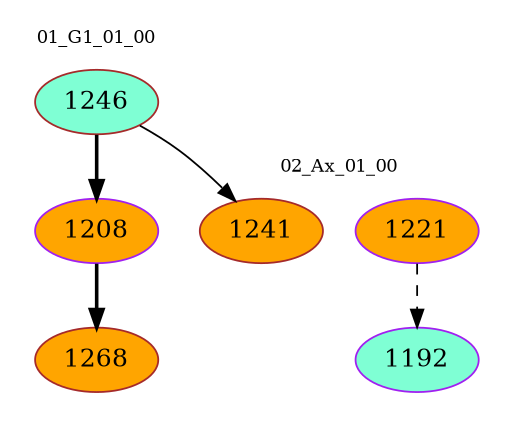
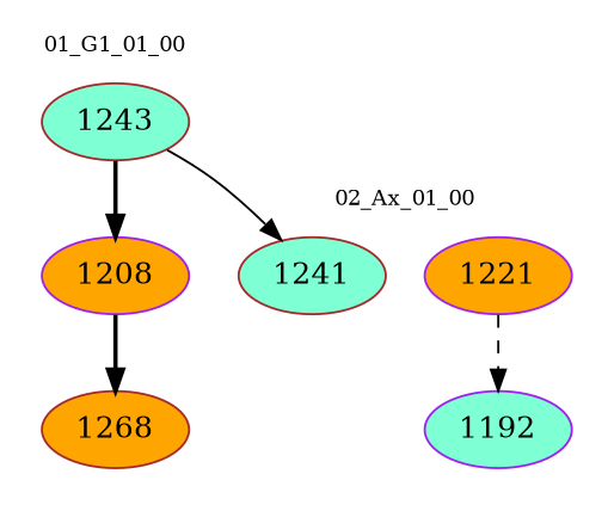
  digraph {
    node [color=purple fillcolor=orange style=filled]
    edge [color=black style=bold]
    n1 [label=1221]
    n2 [fillcolor=aquamarine label=1192]
-   n3 [color=brown label=1241]
-   n4 [color=brown fillcolor=aquamarine label=1246]
+   n3 [color=brown fillcolor=aquamarine label=1241]
+   n4 [color=brown fillcolor=aquamarine label=1243]
    n5 [label=1208]
    n6 [color=brown label=1268]
    subgraph cluster_1 {
      color=white
      fontsize=10
      label="02_Ax_01_00"
      n1
      n2
      n3
    }
    subgraph cluster_2 {
      color=white
      fontsize=10
      label="01_G1_01_00"
      n4
      n5
      n6
    }
    n1 -> n2 [style=dashed]
    n4 -> n3 [style=solid]
    n4 -> n5
    n5 -> n6
  }
